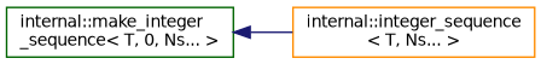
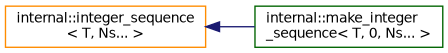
  digraph {
    rankdir=LR
    node [fillcolor=white fontname=Helvetica fontsize=10 shape=record style=filled]
    n1 [color=darkorange height=0.2 label="internal::integer_sequence\l\< T, Ns... \>" width=0.4]
    n2 [color=darkgreen height=0.2 label="internal::make_integer\l_sequence\< T, 0, Ns... \>" width=0.4]
-   n2 -> n1 [color=midnightblue dir=back fontname=Helvetica fontsize=10 labelfontname=Helvetica labelfontsize=10 style=solid]
+   n1 -> n2 [color=midnightblue dir=back fontname=Helvetica fontsize=10 labelfontname=Helvetica labelfontsize=10 style=solid]
  }
